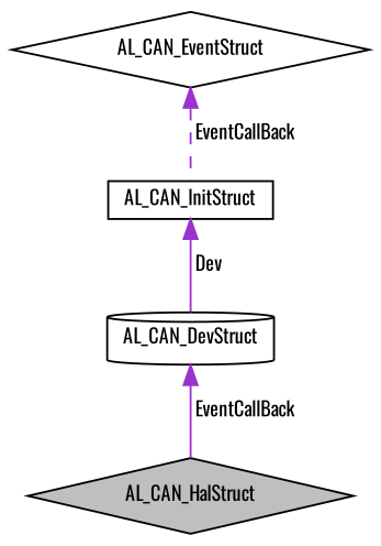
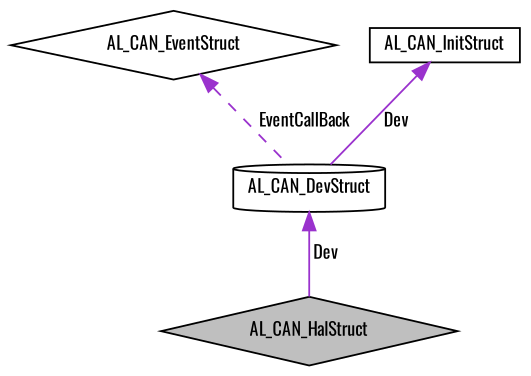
  digraph {
    fontname=Oswald
    node [color=black fillcolor=white fontname=Oswald fontsize=10 shape=diamond style=filled]
    edge [color=darkorchid3 dir=back fontname=Oswald fontsize=10 labelfontname=Helvetica labelfontsize=10 style=solid]
    n1 [fillcolor=grey75 fontcolor=black height=0.2 label=AL_CAN_HalStruct width=0.4]
    n2 [height=0.2 label=AL_CAN_DevStruct shape=cylinder width=0.4]
    n3 [height=0.2 label=AL_CAN_EventStruct width=0.4]
    n4 [height=0.2 label=AL_CAN_InitStruct shape=box width=0.4]
-   n2 -> n1 [label=" EventCallBack"]
-   n3 -> n4 [label=" EventCallBack" style=dashed]
+   n2 -> n1 [label=" Dev"]
+   n3 -> n2 [label=" EventCallBack" style=dashed]
    n4 -> n2 [label=" Dev"]
  }
